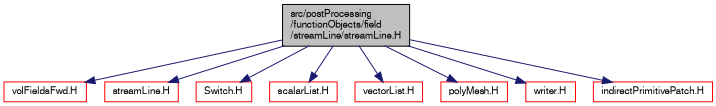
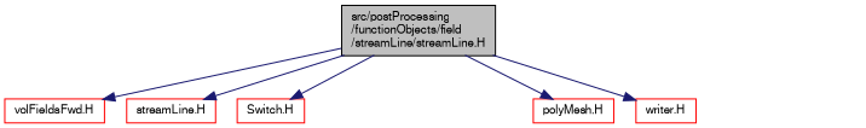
  digraph {
    node [color=red fontname=FreeSans fontsize=10 shape=record]
    edge [color=midnightblue fontname=FreeSans fontsize=10 labelfontname=FreeSans labelfontsize=10 style=solid]
    n1 [color=black fillcolor=grey75 fontcolor=black height=0.2 label="src/postProcessing\l/functionObjects/field\l/streamLine/streamLine.H" style=filled width=0.4]
    n2 [height=0.2 label="volFieldsFwd.H" width=0.4]
    n3 [height=0.2 label="streamLine.H" width=0.4]
    n4 [height=0.2 label="Switch.H" width=0.4]
-   n5 [height=0.2 label="scalarList.H" width=0.4]
-   n6 [height=0.2 label="vectorList.H" width=0.4]
    n7 [height=0.2 label="polyMesh.H" width=0.4]
    n8 [height=0.2 label="writer.H" width=0.4]
-   n9 [height=0.2 label="indirectPrimitivePatch.H" width=0.4]
    n1 -> n2
    n1 -> n3
    n1 -> n4
-   n1 -> n5
-   n1 -> n6
    n1 -> n7
    n1 -> n8
-   n1 -> n9
  }
